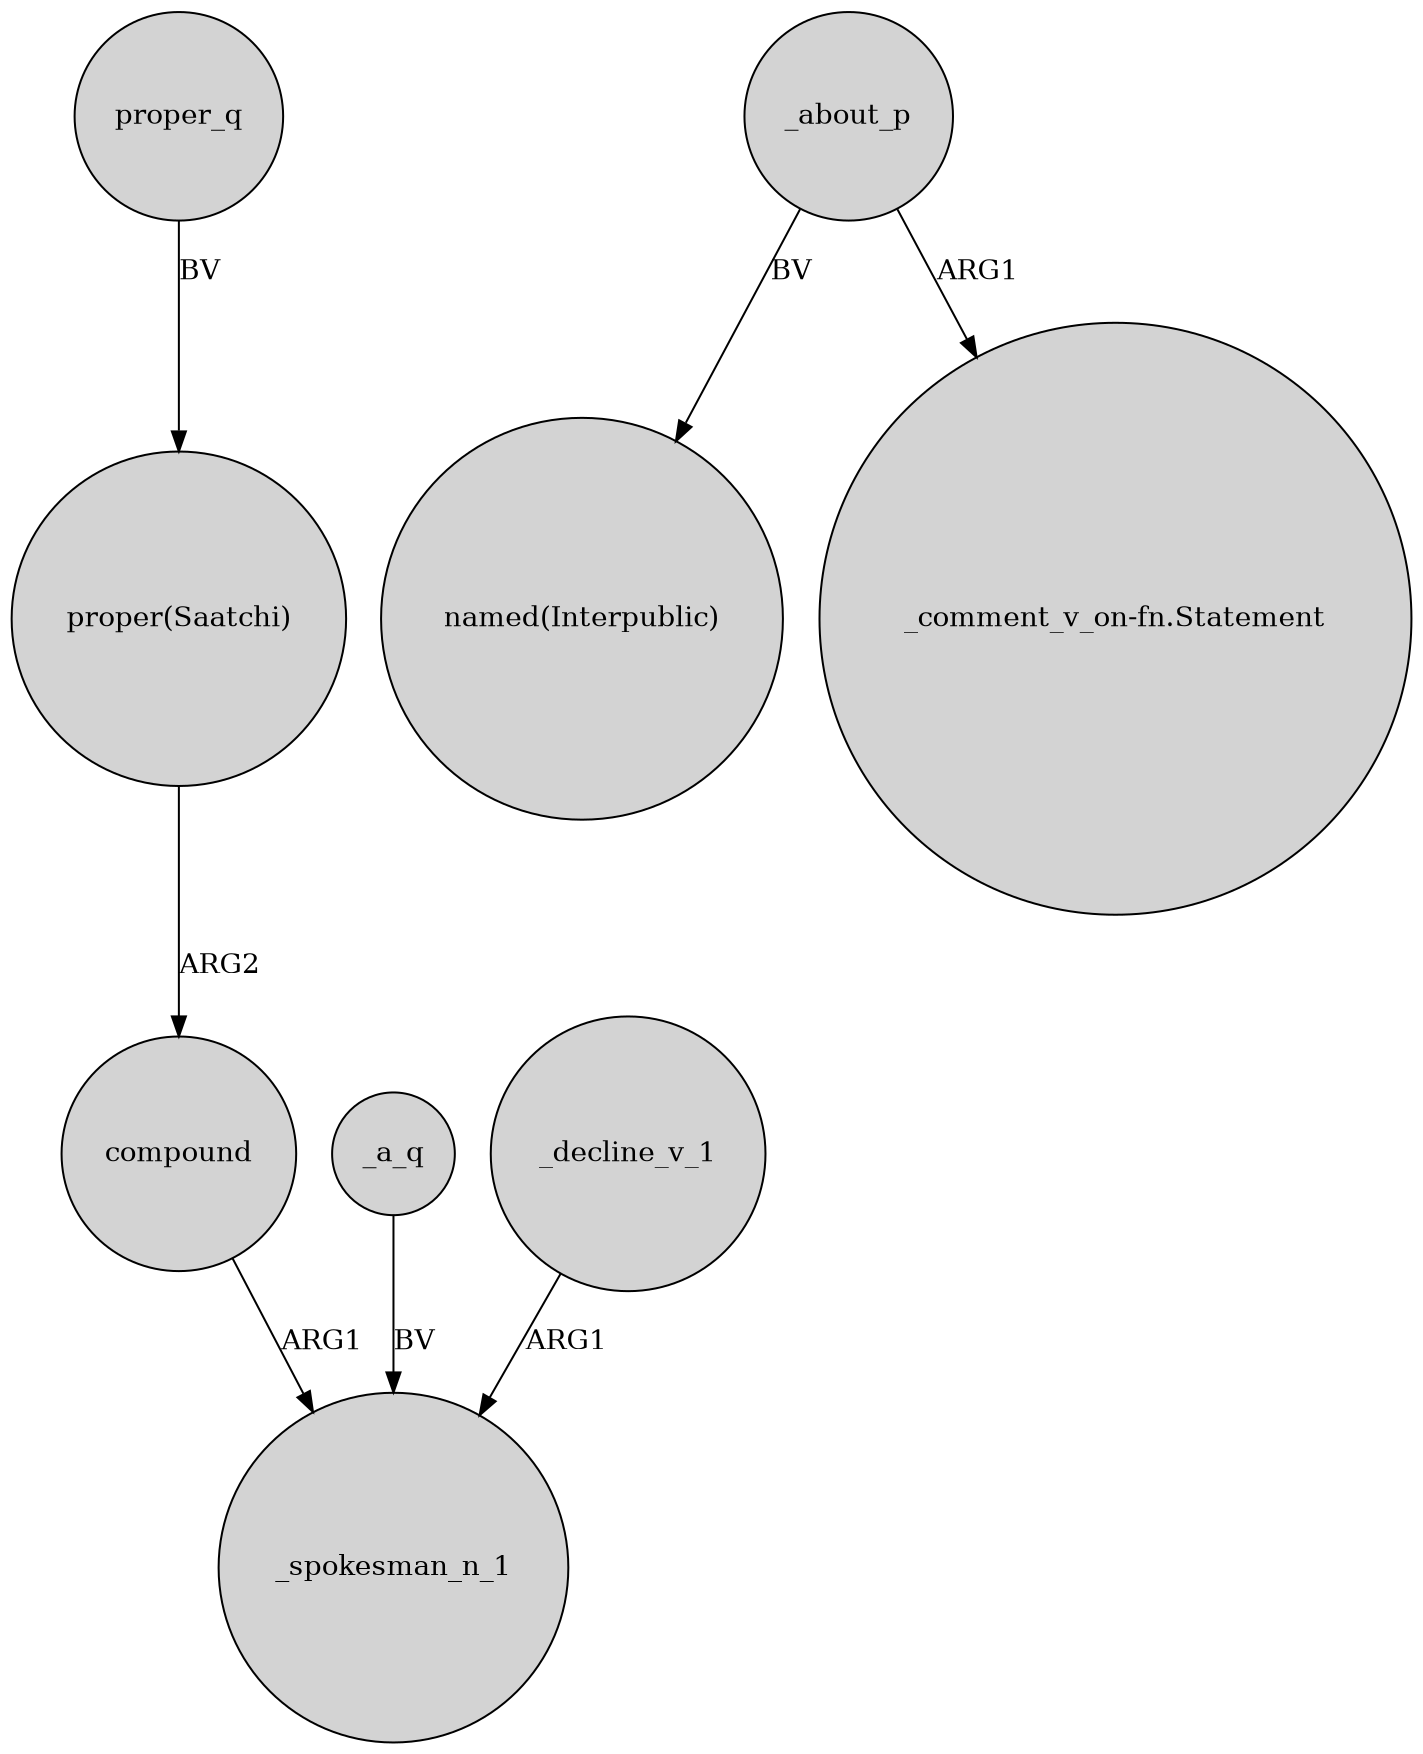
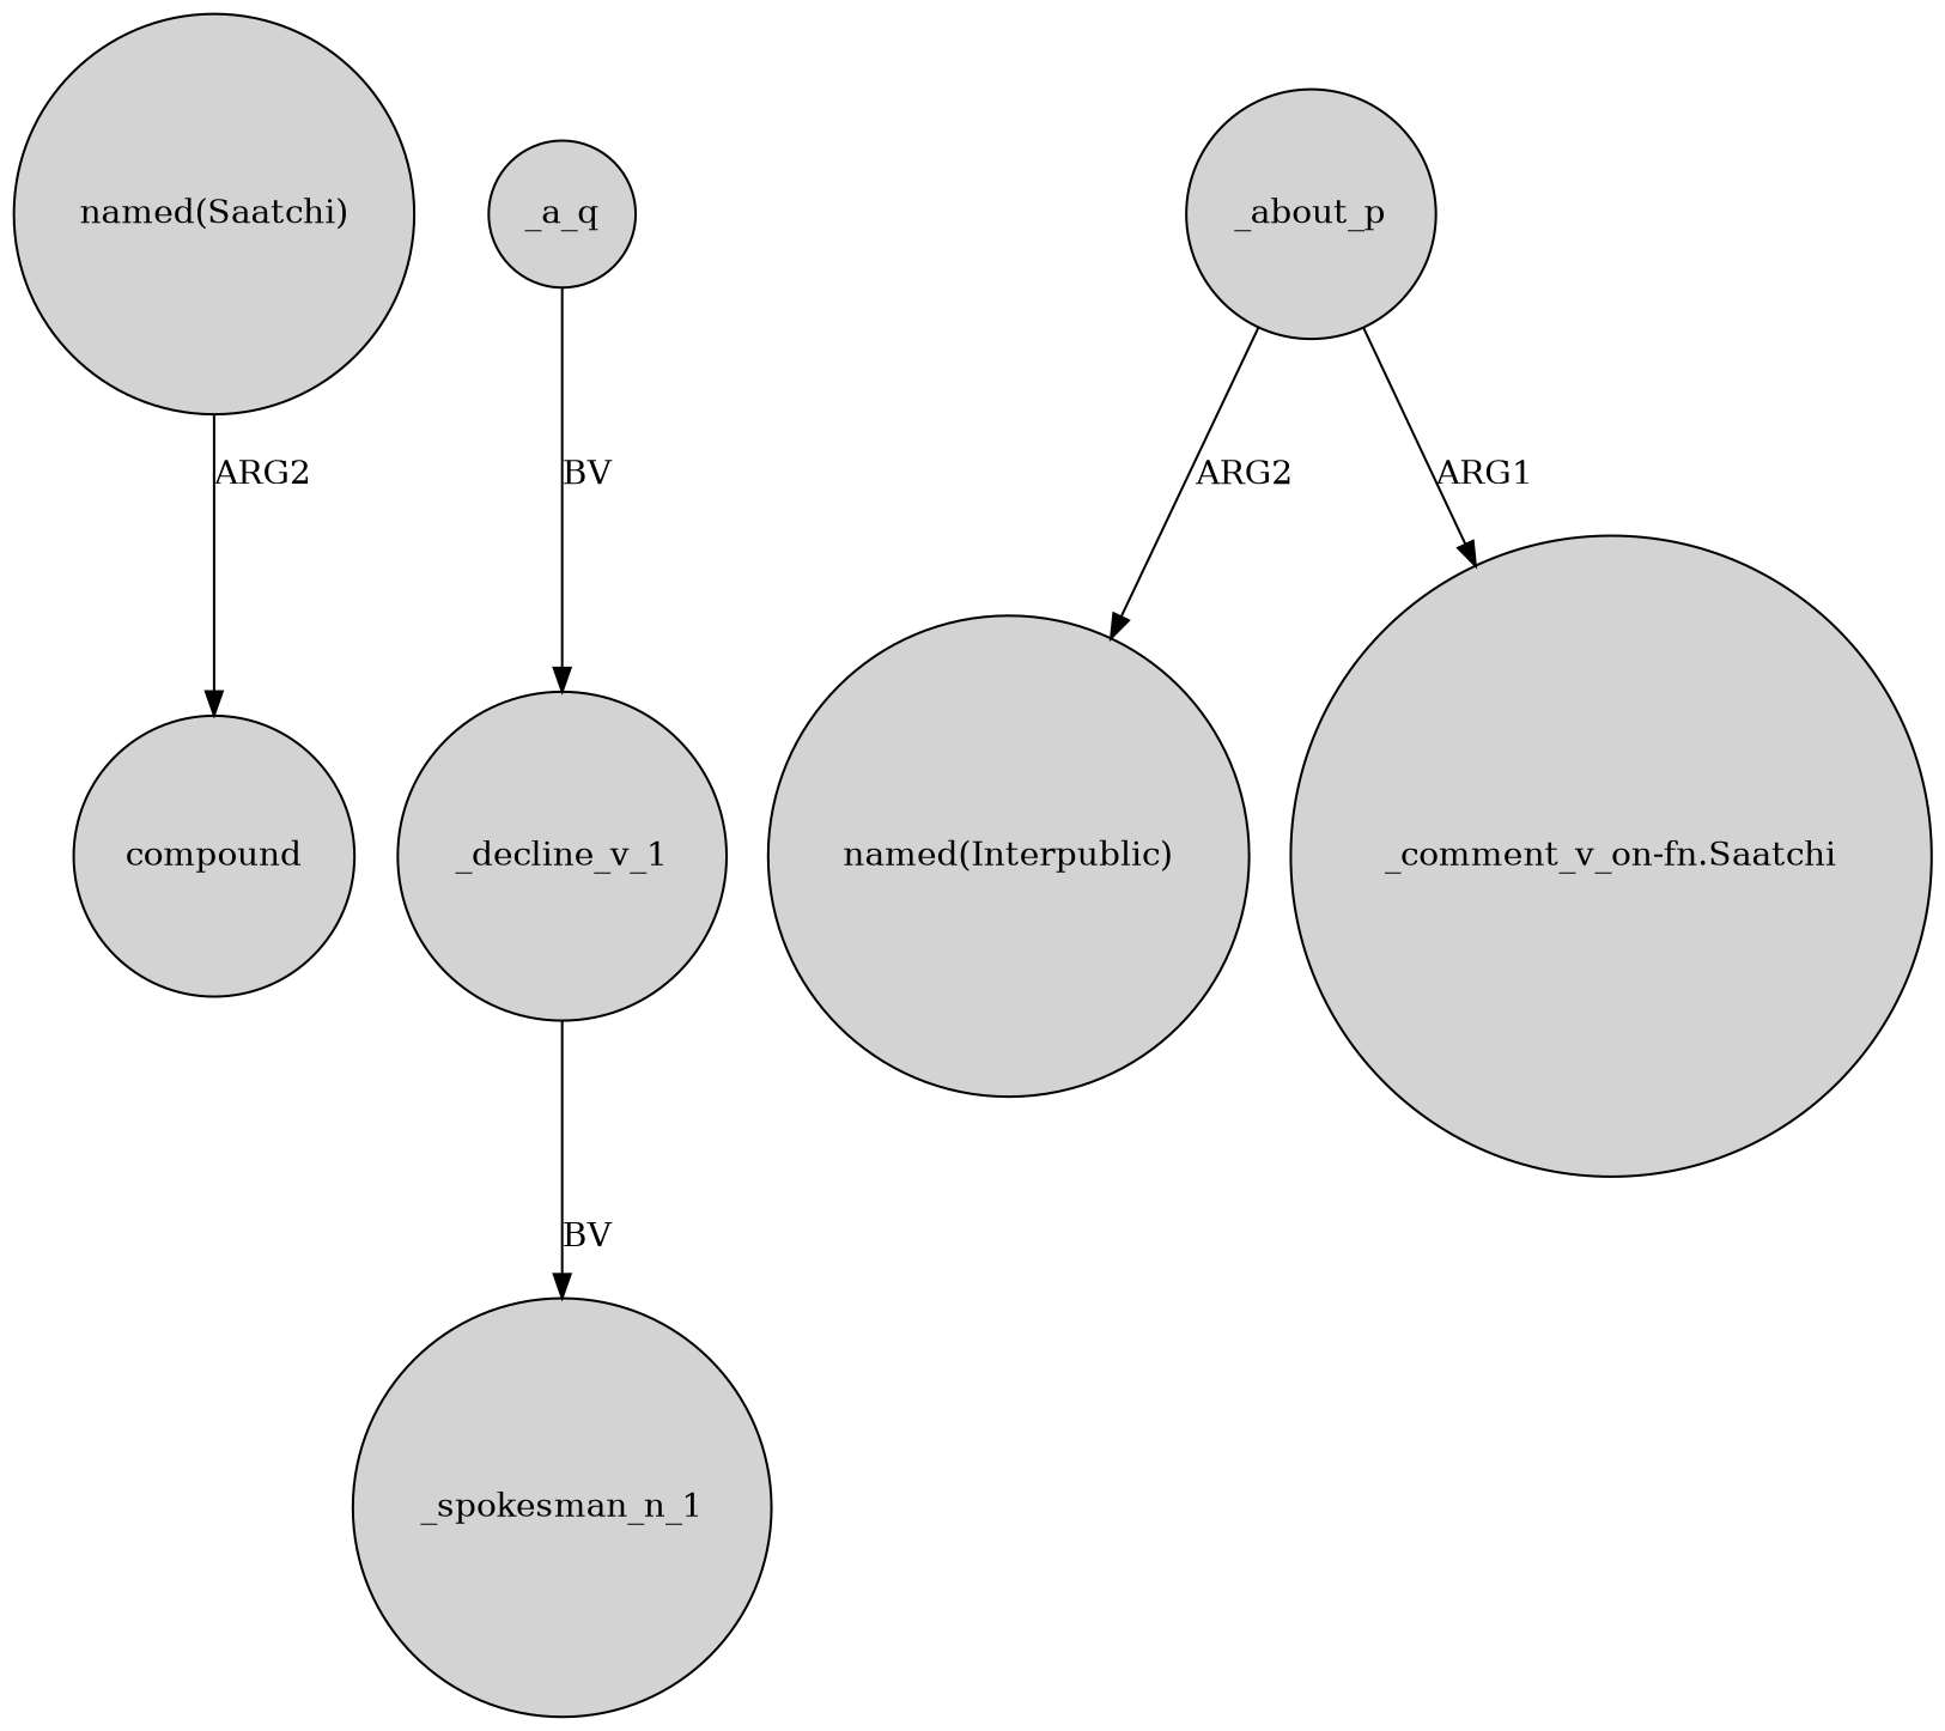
  digraph {
    node [shape=circle style=filled]
-   proper_q
-   "named(Saatchi)" [label="proper(Saatchi)"]
+   "named(Saatchi)"
    compound
    _spokesman_n_1
    _about_p
    "named(Interpublic)"
-   "_comment_v_on-fn.Statement"
+   "_comment_v_on-fn.Statement" [label="_comment_v_on-fn.Saatchi"]
    _a_q
    _decline_v_1
-   proper_q -> "named(Saatchi)" [label=BV]
    "named(Saatchi)" -> compound [label=ARG2]
-   compound -> _spokesman_n_1 [label=ARG1]
-   _about_p -> "named(Interpublic)" [label=BV]
+   _about_p -> "named(Interpublic)" [label=ARG2]
    _about_p -> "_comment_v_on-fn.Statement" [label=ARG1]
-   _a_q -> _spokesman_n_1 [label=BV]
-   _decline_v_1 -> _spokesman_n_1 [label=ARG1]
+   _a_q -> _decline_v_1 [label=BV]
+   _decline_v_1 -> _spokesman_n_1 [label=BV]
  }
